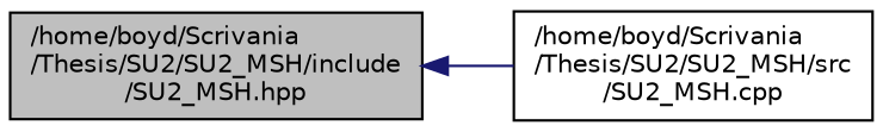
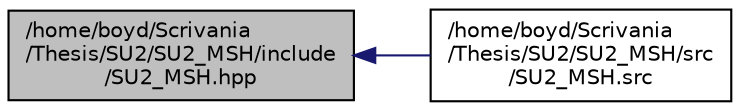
  digraph {
    rankdir=LR
    node [color=black fontname=Helvetica fontsize=10 shape=record style=filled]
    n1 [fillcolor=grey75 fontcolor=black height=0.2 label="/home/boyd/Scrivania\l/Thesis/SU2/SU2_MSH/include\l/SU2_MSH.hpp" width=0.4]
-   n2 [fillcolor=white height=0.2 label="/home/boyd/Scrivania\l/Thesis/SU2/SU2_MSH/src\l/SU2_MSH.cpp" width=0.4]
+   n2 [fillcolor=white height=0.2 label="/home/boyd/Scrivania\l/Thesis/SU2/SU2_MSH/src\l/SU2_MSH.src" width=0.4]
    n1 -> n2 [color=midnightblue dir=back fontname=Helvetica fontsize=10 labelfontname=Helvetica labelfontsize=10 style=solid]
  }
